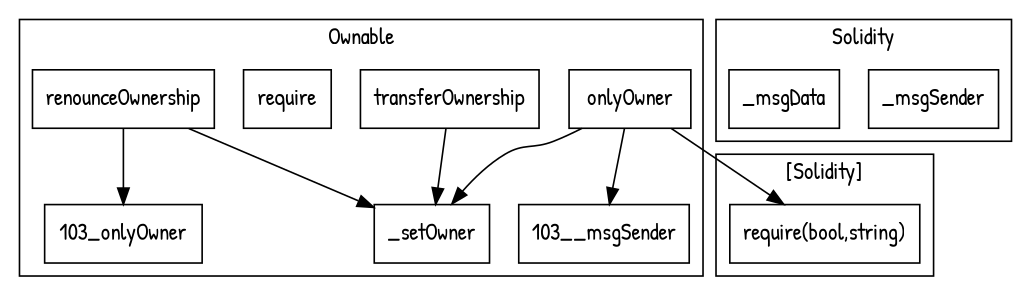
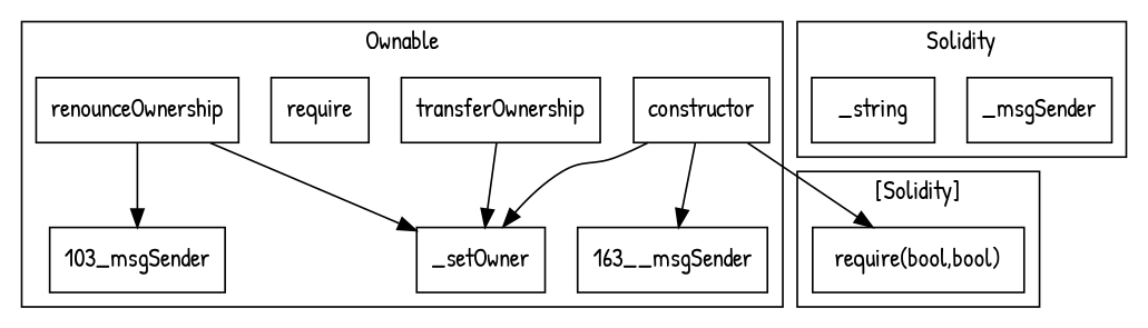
  strict digraph {
    fontname="Patrick Hand"
    rankdir=TB
    node [fontname="Patrick Hand" shape=box]
    edge [fontname="Patrick Hand"]
-   n1 [label=onlyOwner]
+   n1 [label=constructor]
    n2 [label=_setOwner]
-   "103__msgSender"
+   "103__msgSender" [label="163__msgSender"]
    n4 [label=renounceOwnership]
-   "103_onlyOwner"
+   "103_onlyOwner" [label="103_msgSender"]
    n6 [label=require]
    n7 [label=transferOwnership]
    n8 [label=_msgSender]
-   n9 [label=_msgData]
-   "require(bool,string)"
+   n9 [label=_string]
+   "require(bool,string)" [label="require(bool,bool)"]
    subgraph cluster_1 {
      label=Ownable
      n1
      n2
      "103__msgSender"
      n4
      "103_onlyOwner"
      n6
      n7
    }
    subgraph cluster_2 {
      label=Solidity
      n8
      n9
    }
    subgraph cluster_3 {
      label="[Solidity]"
      "require(bool,string)"
    }
    n1 -> n2
    n1 -> "103__msgSender"
    n1 -> "require(bool,string)"
    n4 -> n2
    n4 -> "103_onlyOwner"
    n7 -> n2
  }
